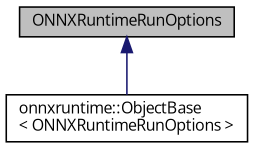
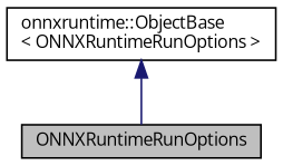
  digraph {
    fontname="Open Sans"
    node [color=black fontname="Open Sans" fontsize=10 shape=record style=filled]
    n1 [fillcolor=grey75 fontcolor=black height=0.2 label=ONNXRuntimeRunOptions width=0.4]
    n2 [fillcolor=white height=0.2 label="onnxruntime::ObjectBase\l\< ONNXRuntimeRunOptions \>" width=0.4]
-   n1 -> n2 [color=midnightblue dir=back fontname="Open Sans" fontsize=10 labelfontname=Helvetica labelfontsize=10 style=solid]
+   n2 -> n1 [color=midnightblue dir=back fontname="Open Sans" fontsize=10 labelfontname=Helvetica labelfontsize=10 style=solid]
  }
